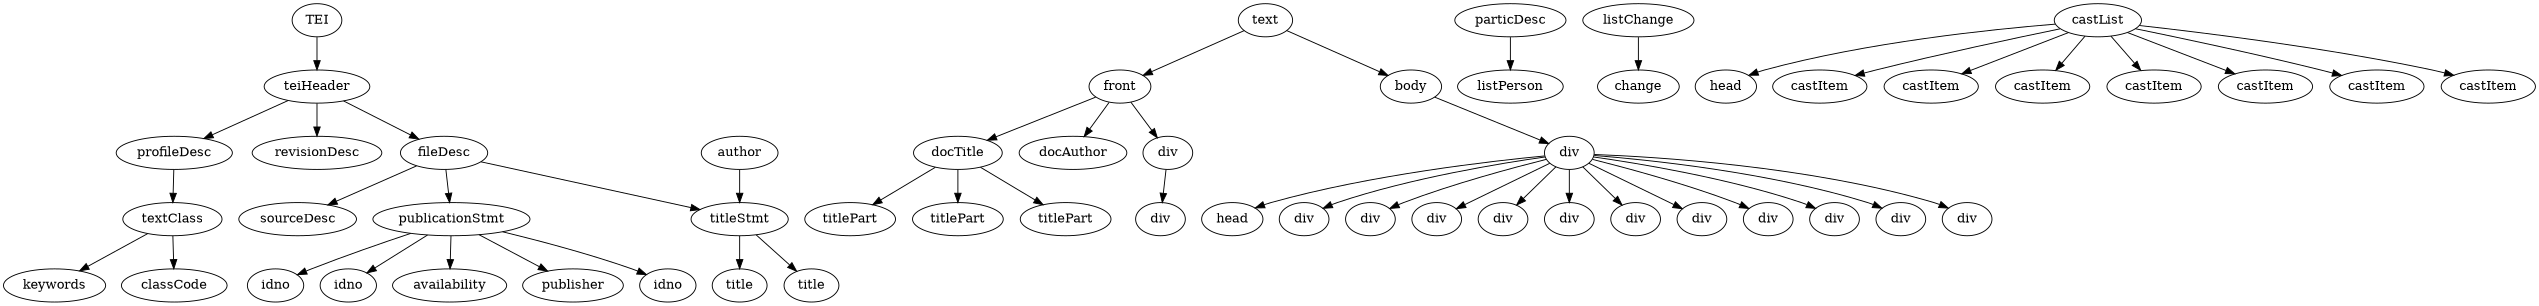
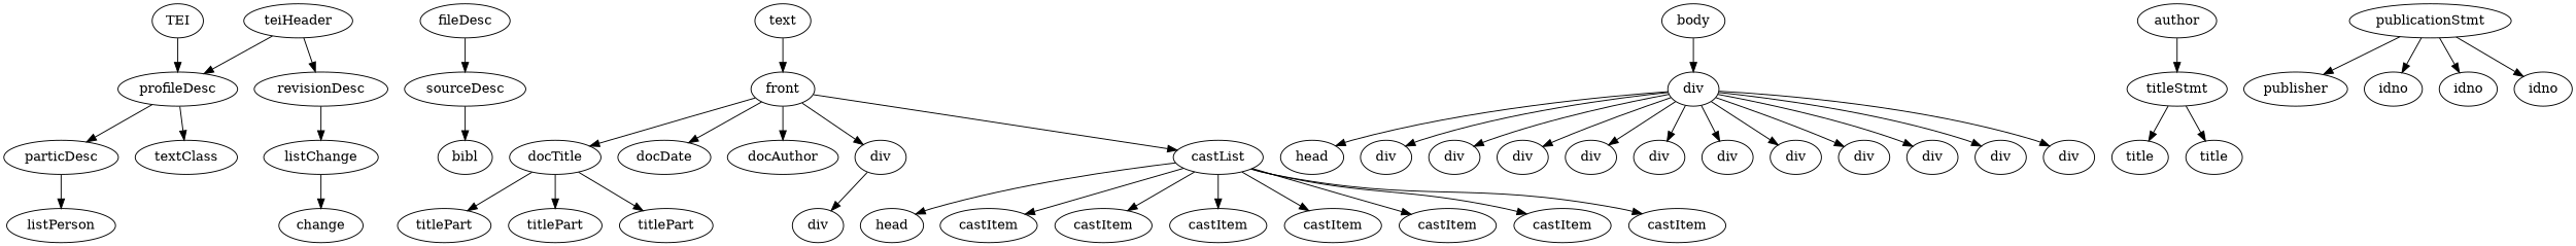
  digraph {
    n1 [label=TEI]
    n2 [label=teiHeader]
    n3 [label=fileDesc]
    n4 [label=profileDesc]
    n5 [label=revisionDesc]
    n6 [label=text]
    n7 [label=front]
    n8 [label=body]
    n9 [label=titleStmt]
    n10 [label=publicationStmt]
    n11 [label=sourceDesc]
    n12 [label=particDesc]
    n13 [label=textClass]
    n14 [label=listChange]
    n15 [label=title]
    n16 [label=title]
    n17 [label=publisher]
    n18 [label=idno]
    n19 [label=idno]
    n20 [label=idno]
-   n21 [label=availability]
+   n22 [label=bibl]
    n23 [label=author]
    n24 [label=listPerson]
-   n25 [label=keywords]
-   n26 [label=classCode]
    n27 [label=change]
    n28 [label=docTitle]
+   n29 [label=docDate]
    n30 [label=docAuthor]
    n31 [label=div]
    n32 [label=castList]
    n33 [label=div]
    n34 [label=titlePart]
    n35 [label=titlePart]
    n36 [label=titlePart]
    n37 [label=div]
    n38 [label=head]
    n39 [label=castItem]
    n40 [label=castItem]
    n41 [label=castItem]
    n42 [label=castItem]
    n43 [label=castItem]
    n44 [label=castItem]
    n45 [label=castItem]
    n46 [label=head]
    n47 [label=div]
    n48 [label=div]
    n49 [label=div]
    n50 [label=div]
    n51 [label=div]
    n52 [label=div]
    n53 [label=div]
    n54 [label=div]
    n55 [label=div]
    n56 [label=div]
    n57 [label=div]
-   n1 -> n2
-   n2 -> n3
+   n1 -> n4
    n2 -> n4
    n2 -> n5
-   n3 -> n9
-   n3 -> n10
    n3 -> n11
+   n4 -> n12
    n4 -> n13
+   n5 -> n14
    n6 -> n7
-   n6 -> n8
    n7 -> n28
+   n7 -> n29
    n7 -> n30
    n7 -> n31
+   n7 -> n32
    n8 -> n33
    n9 -> n15
    n9 -> n16
    n10 -> n17
    n10 -> n18
    n10 -> n19
    n10 -> n20
-   n10 -> n21
+   n11 -> n22
    n12 -> n24
-   n13 -> n25
-   n13 -> n26
    n14 -> n27
    n23 -> n9
    n28 -> n34
    n28 -> n35
    n28 -> n36
    n31 -> n37
    n32 -> n38
    n32 -> n39
    n32 -> n40
    n32 -> n41
    n32 -> n42
    n32 -> n43
    n32 -> n44
    n32 -> n45
    n33 -> n46
    n33 -> n47
    n33 -> n48
    n33 -> n49
    n33 -> n50
    n33 -> n51
    n33 -> n52
    n33 -> n53
    n33 -> n54
    n33 -> n55
    n33 -> n56
    n33 -> n57
  }
